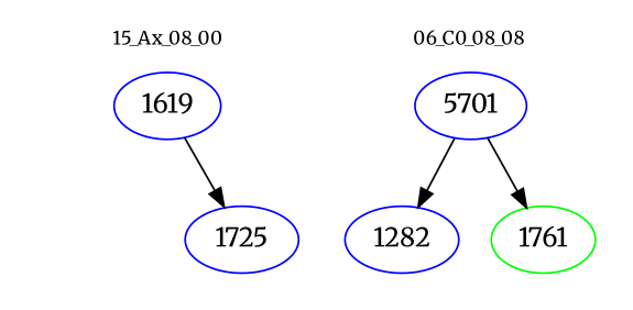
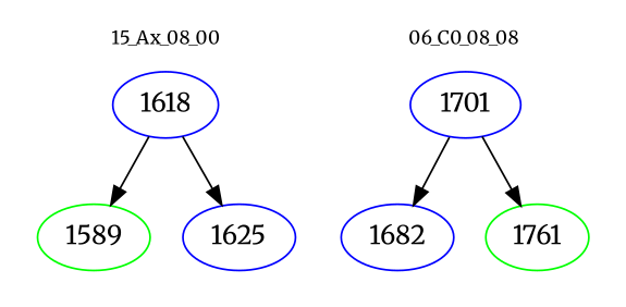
  digraph {
    fontname=Merriweather
    node [color=blue fontname=Merriweather]
    edge [color=black fontname=Merriweather]
-   n1 [label=1619]
-   n3 [label=1725]
-   n4 [label=5701]
-   n5 [label=1282]
+   n1 [label=1618]
+   n2 [color=green label=1589]
+   n3 [label=1625]
+   n4 [label=1701]
+   n5 [label=1682]
    n6 [color=green label=1761]
    subgraph cluster_1 {
      color=white
      fontsize=10
      label="15_Ax_08_00"
      n1
+     n2
      n3
    }
    subgraph cluster_2 {
      color=white
      fontsize=10
      label="06_C0_08_08"
      n4
      n5
      n6
    }
+   n1 -> n2
    n1 -> n3
    n4 -> n5
    n4 -> n6
  }
